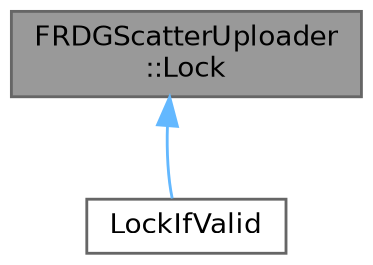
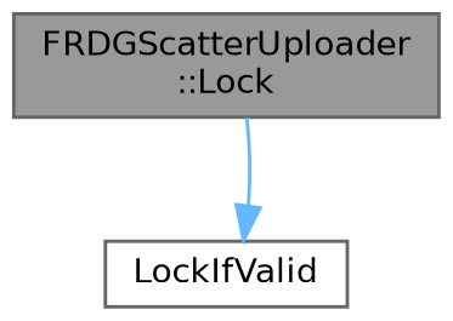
  digraph {
    rankdir=TB
    node [fontname=Helvetica fontsize=10 shape=box style=filled]
    n1 [color=gray40 fillcolor=grey60 fontcolor=black height=0.2 label="FRDGScatterUploader\l::Lock" width=0.4]
    n2 [color=grey40 fillcolor=white height=0.2 label=LockIfValid width=0.4]
-   n1 -> n2 [color=steelblue1 dir=back fontname=Helvetica fontsize=10 labelfontname=Helvetica labelfontsize=10 style=solid]
+   n2 -> n1 [color=steelblue1 dir=back fontname=Helvetica fontsize=10 labelfontname=Helvetica labelfontsize=10 style=solid]
  }
